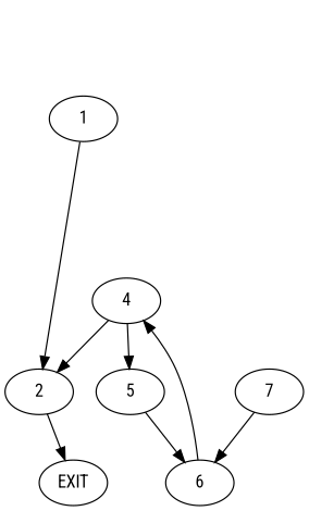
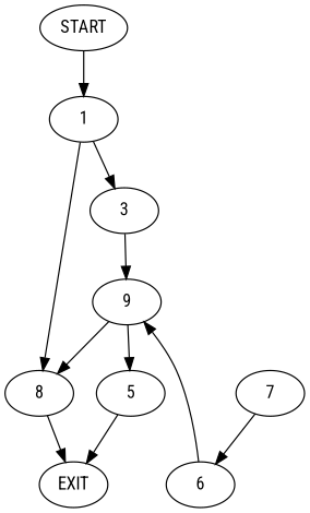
  digraph {
    fontname="Roboto Condensed"
    node [fontname="Roboto Condensed"]
    edge [fontname="Roboto Condensed"]
+   n1 [label=START]
    1
-   2
+   2 [label=8]
+   3
    n5 [label=EXIT]
-   4
+   4 [label=9]
    5
    6
    7
+   n1 -> 1
    1 -> 2
+   1 -> 3
    2 -> n5
+   3 -> 4
    4 -> 2
    4 -> 5
-   5 -> 6
+   5 -> n5
    6 -> 4
    7 -> 6
  }
